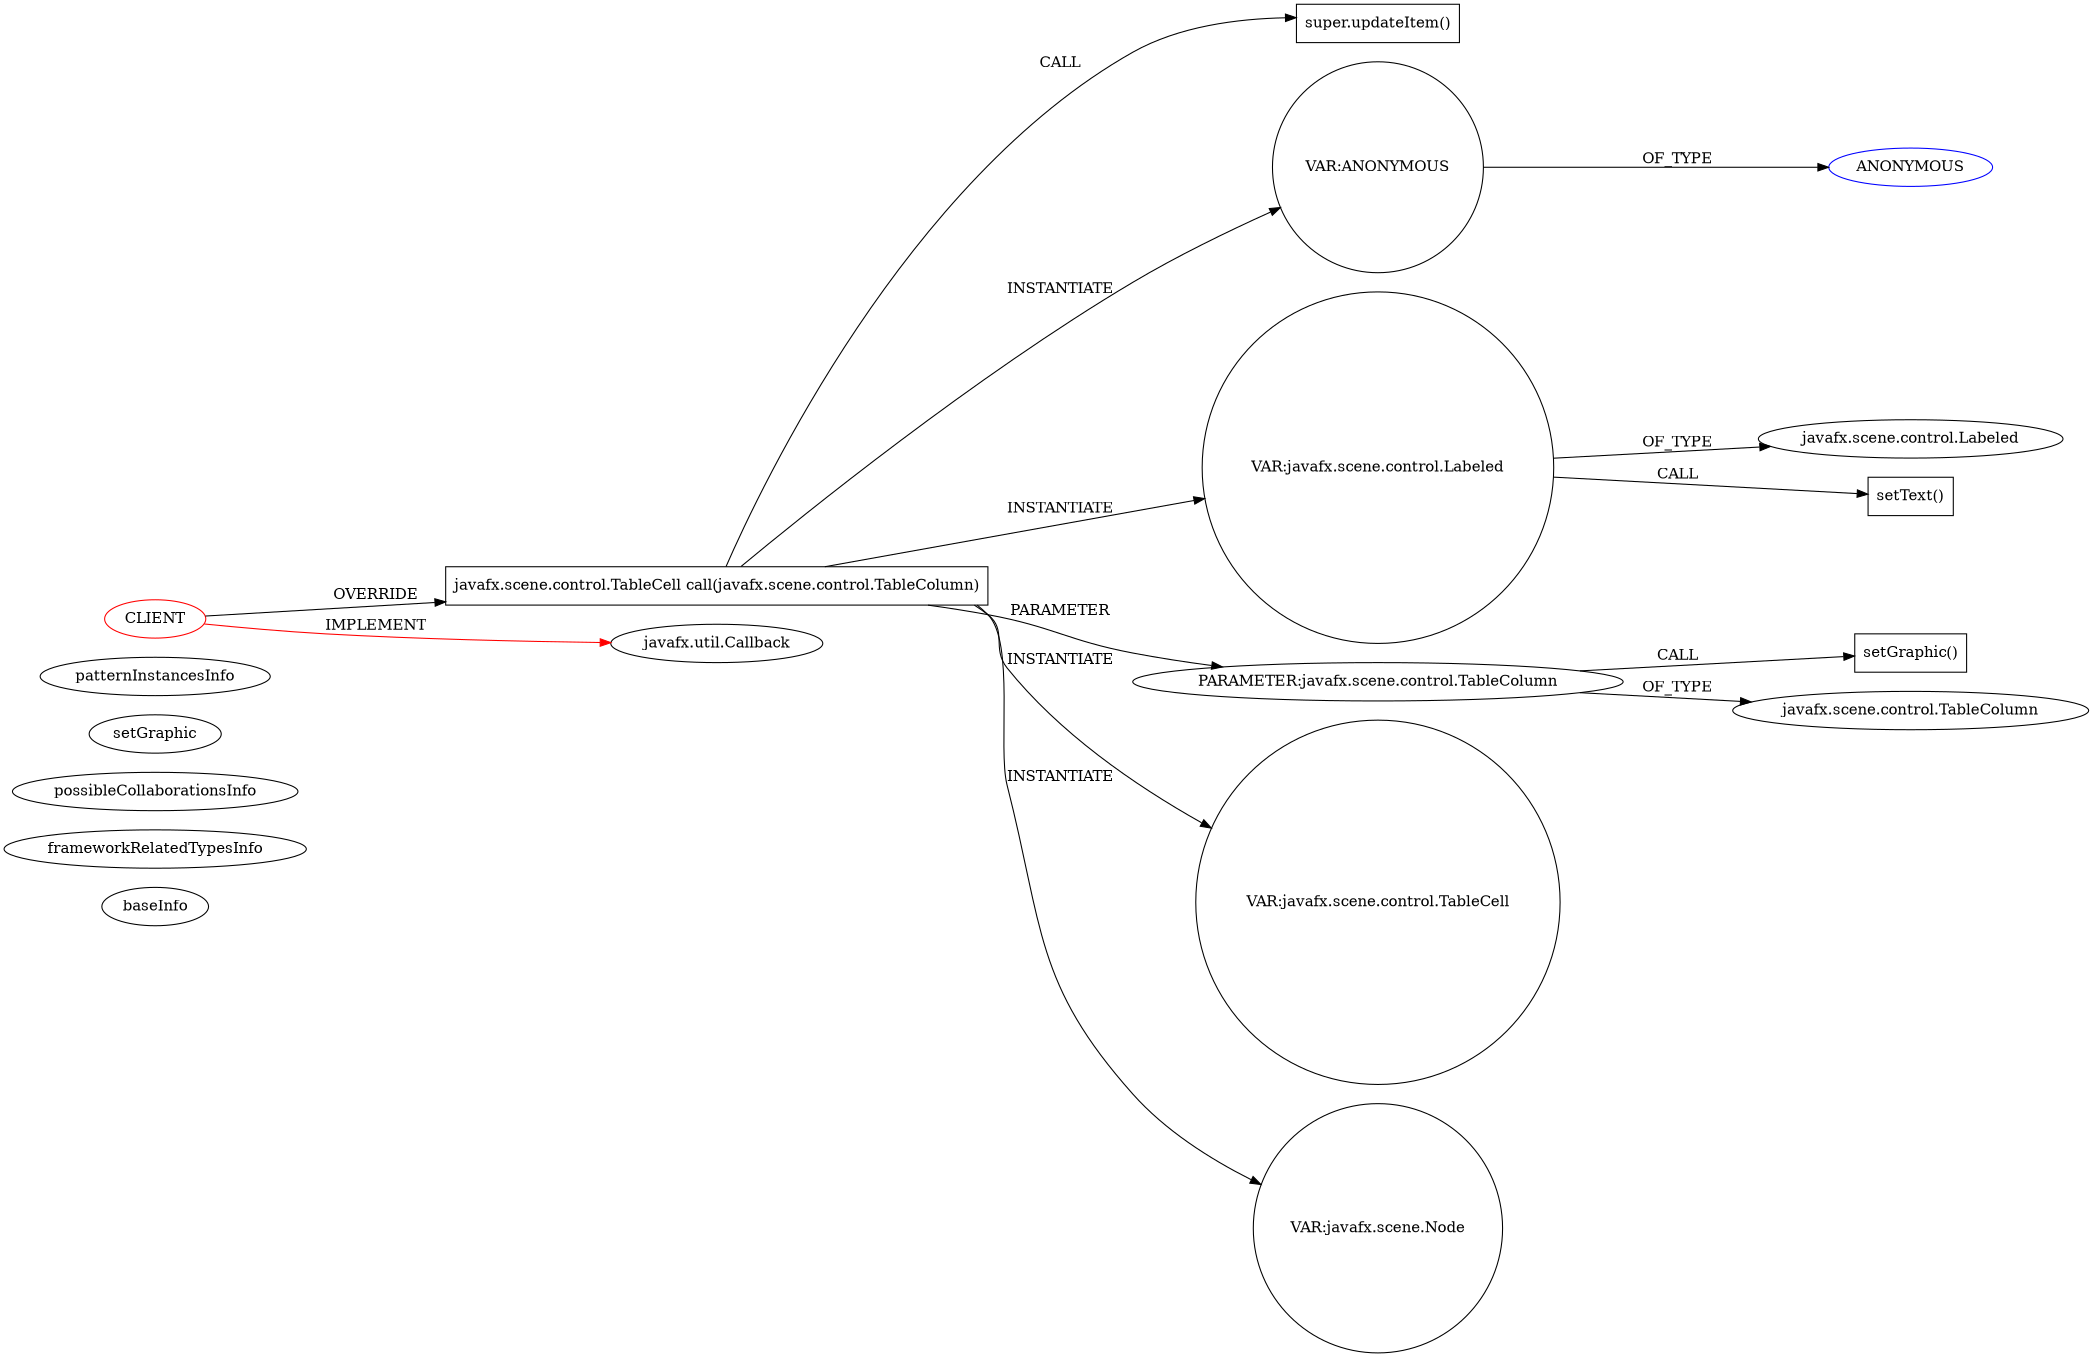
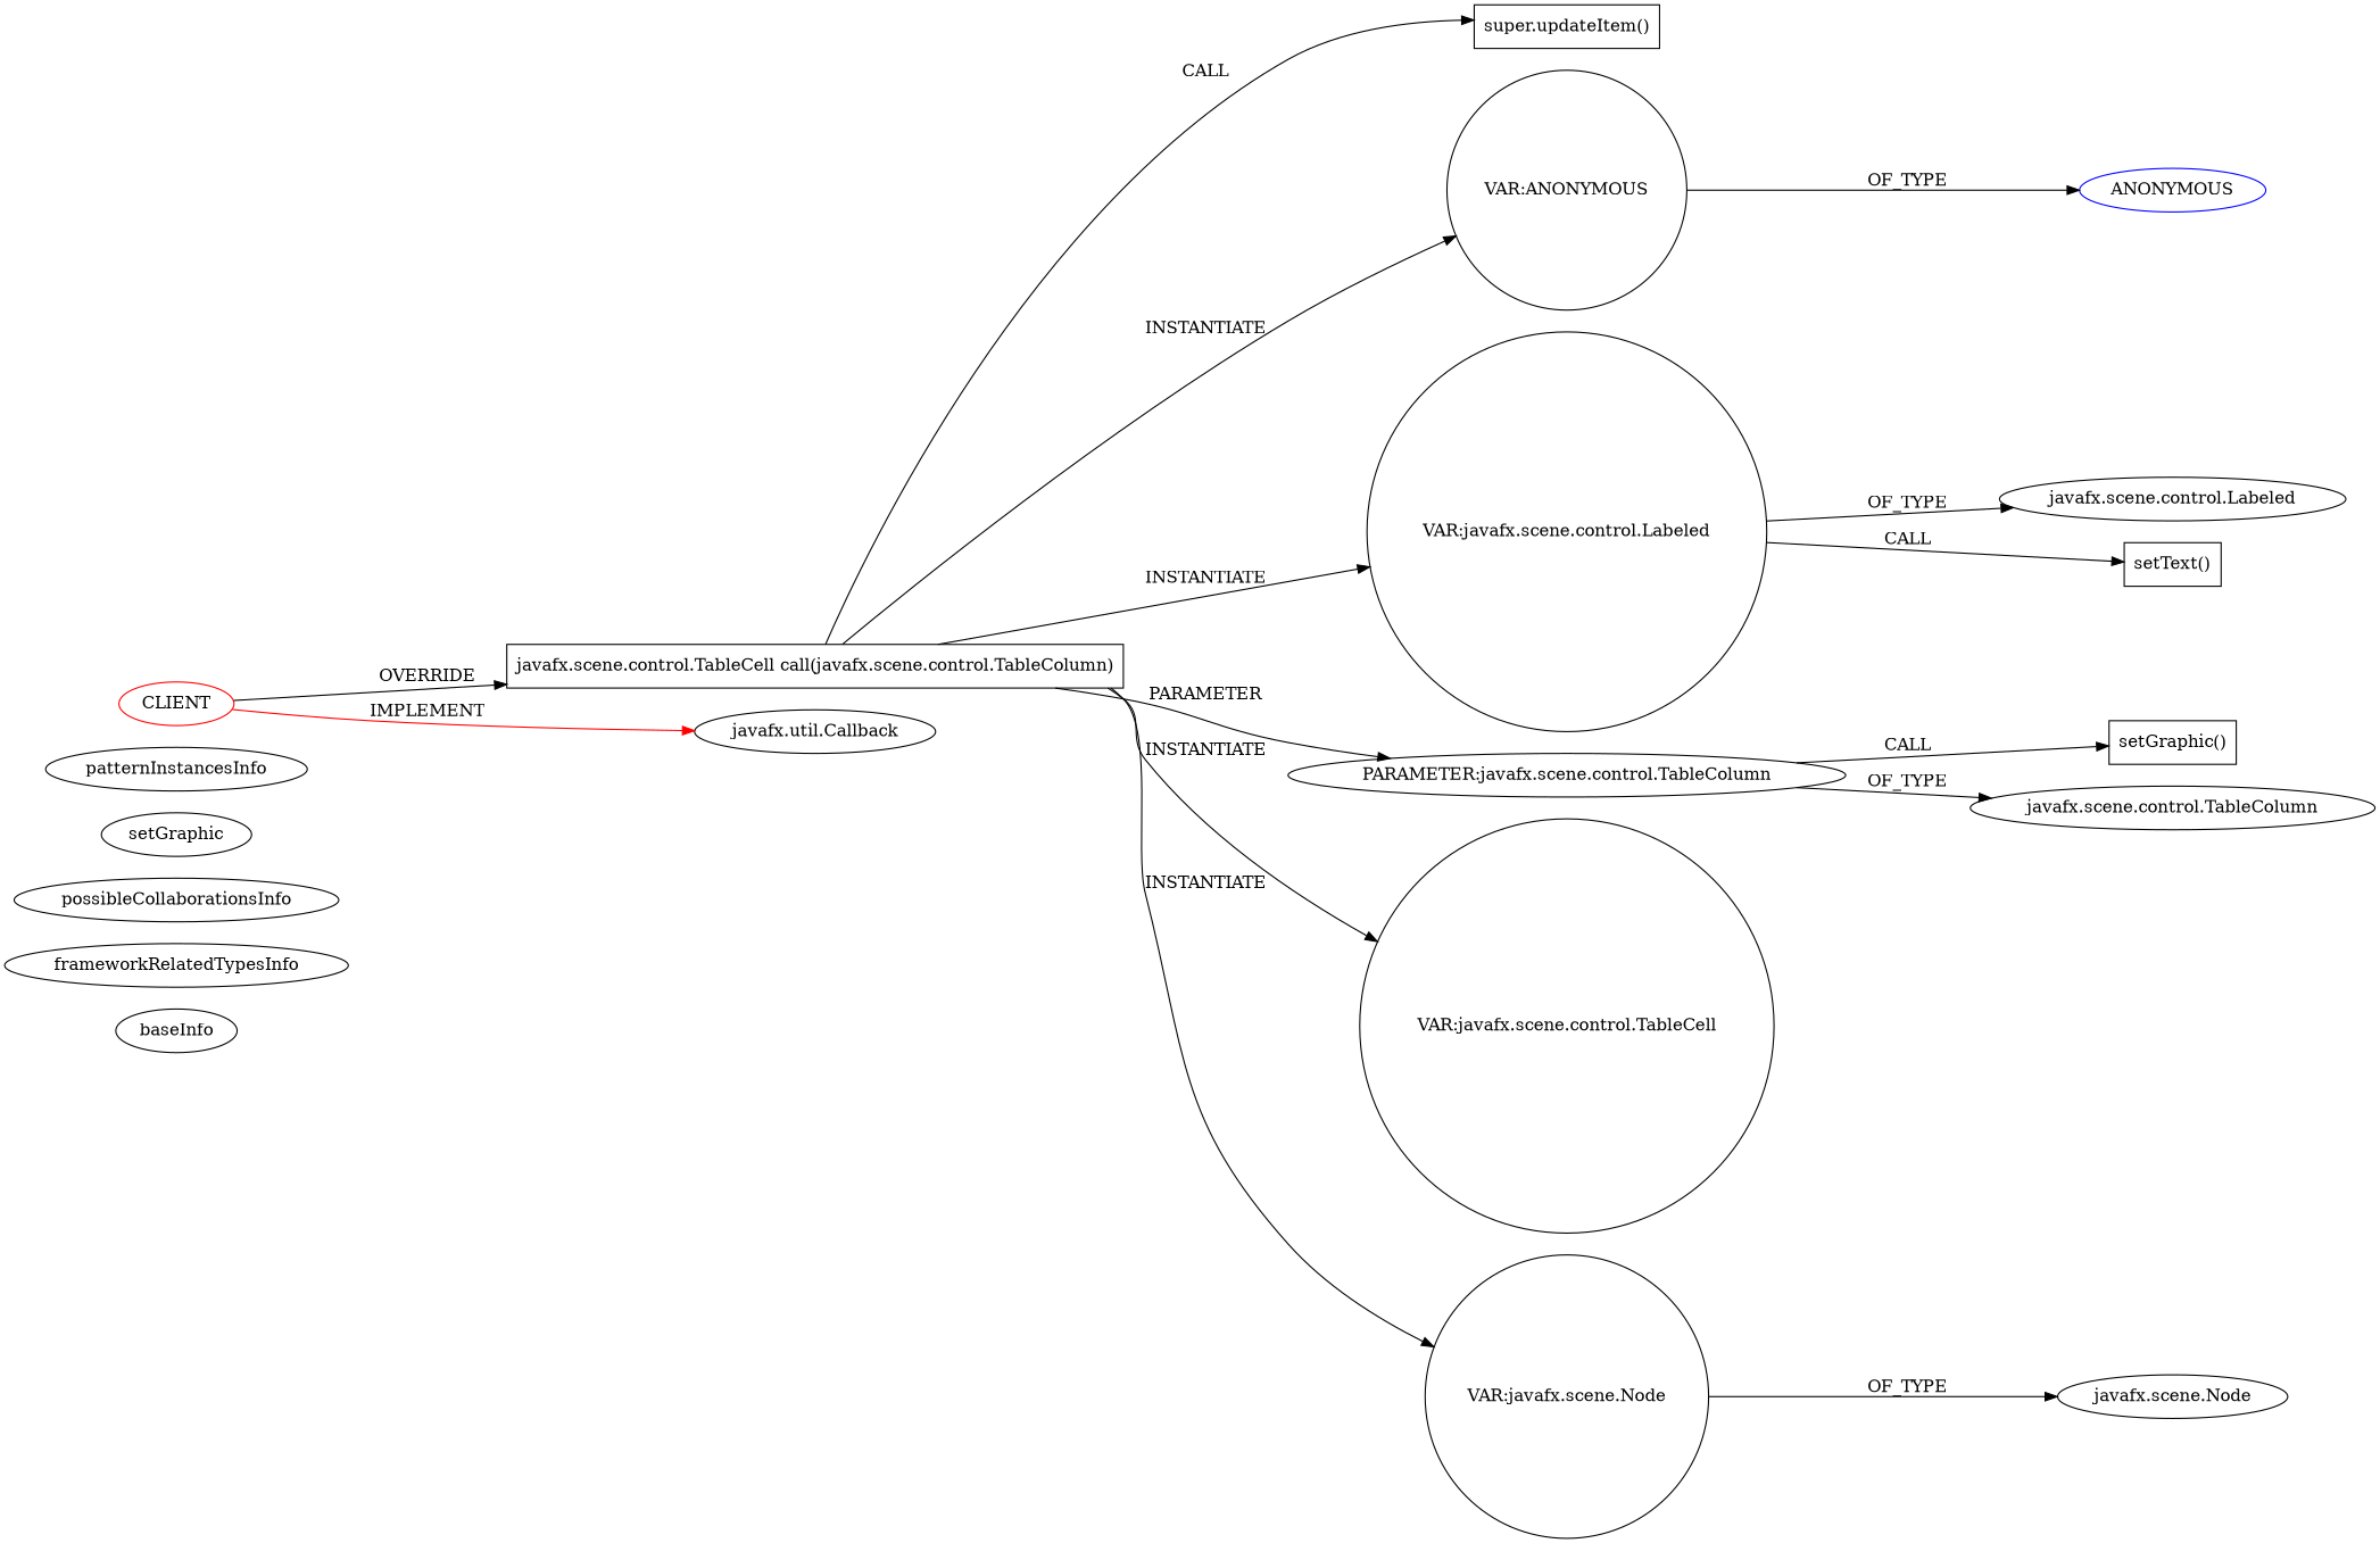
  digraph {
    rankdir=LR
    node [isFrameworkType=false]
    baseInfo [category=pattern graphId=2283 isAnonymous=false possibleRelation=false isFrameworkType=""]
    frameworkRelatedTypesInfo [0="javafx.util.Callback" isFrameworkType=""]
    possibleCollaborationsInfo [isFrameworkType=""]
    n4 [frequency=2.0 label=setGraphic patternRootClient=0 isFrameworkType=""]
    patternInstancesInfo [0="Xesenix-graph-editor~/Xesenix-graph-editor/graph-editor-master/src/main/java/pl/xesenix/scene/control/cell/TextBoxCellFactory.java~TextBoxCellFactory~1628" 1="djapal-sfvchecker~/djapal-sfvchecker/sfvchecker-master/src/gr/djapal/sfv/custom/SFVCellFactory.java~SFVCellFactory~2518" isFrameworkType=""]
    n6 [label="super.updateItem()" shape=box vertexType=SUPER_CALL]
    n7 [label="javafx.scene.control.TableCell call(javafx.scene.control.TableColumn)" shape=box vertexType=OVERRIDING_METHOD_DECLARATION]
    n8 [label="VAR:ANONYMOUS" shape=circle vertexType=VARIABLE_EXPRESION]
    n9 [label="VAR:javafx.scene.control.Labeled" shape=circle vertexType=VARIABLE_EXPRESION]
    n10 [label="PARAMETER:javafx.scene.control.TableColumn" vertexType=PARAMETER_DECLARATION]
    n11 [label="VAR:javafx.scene.control.TableCell" shape=circle vertexType=VARIABLE_EXPRESION]
    n12 [label="VAR:javafx.scene.Node" shape=circle vertexType=VARIABLE_EXPRESION]
    n13 [color=blue label=ANONYMOUS vertexType=REFERENCE_ANONYMOUS_DECLARATION]
    n14 [label="javafx.scene.control.Labeled" vertexType=FRAMEWORK_CLASS_TYPE]
    n15 [label="setText()" shape=box vertexType=INSIDE_CALL]
    n16 [label="setGraphic()" shape=box vertexType=INSIDE_CALL]
    n17 [label="javafx.scene.control.TableColumn" vertexType=FRAMEWORK_CLASS_TYPE]
+   n18 [label="javafx.scene.Node" vertexType=FRAMEWORK_CLASS_TYPE]
    n19 [color=red label=CLIENT vertexType=ROOT_CLIENT_CLASS_DECLARATION]
    n20 [label="javafx.util.Callback" vertexType=FRAMEWORK_INTERFACE_TYPE]
    n7 -> n6 [label=CALL]
    n7 -> n8 [label=INSTANTIATE]
    n7 -> n9 [label=INSTANTIATE]
    n7 -> n10 [label=PARAMETER]
    n7 -> n11 [label=INSTANTIATE]
    n7 -> n12 [label=INSTANTIATE]
    n8 -> n13 [label=OF_TYPE]
    n9 -> n14 [label=OF_TYPE]
    n9 -> n15 [label=CALL]
    n10 -> n16 [label=CALL]
    n10 -> n17 [label=OF_TYPE]
+   n12 -> n18 [label=OF_TYPE]
    n19 -> n7 [label=OVERRIDE]
    n19 -> n20 [color=red label=IMPLEMENT]
  }
